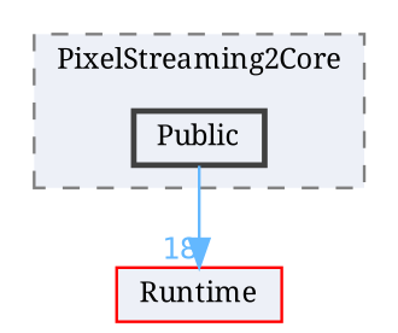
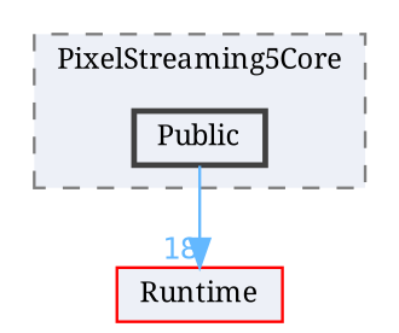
  digraph {
    compound=true
    fontname="Noto Serif"
    node [fillcolor="#edf0f7" fontname="Noto Serif" fontsize=10 shape=box]
    n1 [color=grey25 height=0.2 label=Public style="filled,bold" width=0.4]
    n2 [color=red height=0.2 label=Runtime style=filled width=0.4]
    subgraph cluster_1 {
      bgcolor="#edf0f7"
      fontsize=10
-     label=PixelStreaming2Core
+     label=PixelStreaming5Core
      pencolor=grey50
      style="filled,dashed"
      n1
    }
    n1 -> n2 [color=steelblue1 fontcolor=steelblue1 fontname="Noto Serif" fontsize=10 headlabel=18 labeldistance=1.5 labelfontname=Helvetica labelfontsize=10]
  }
